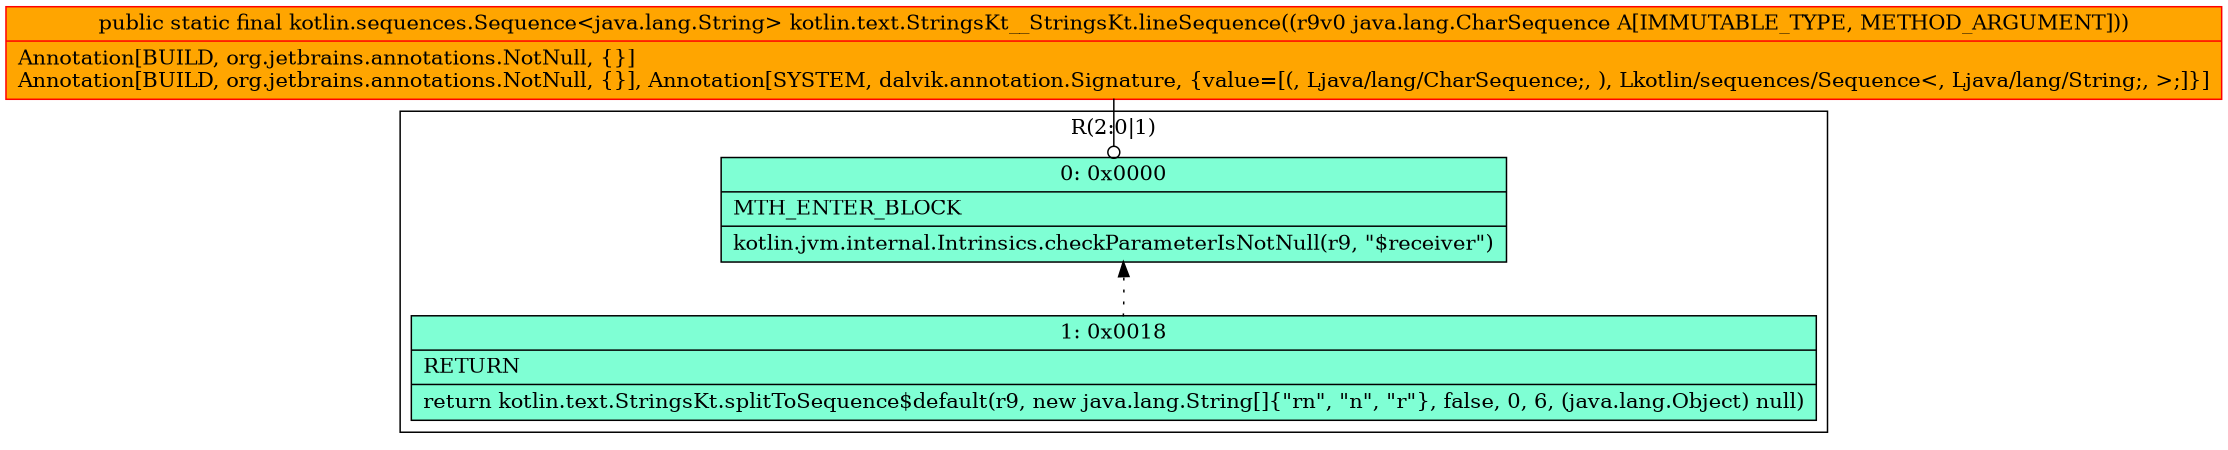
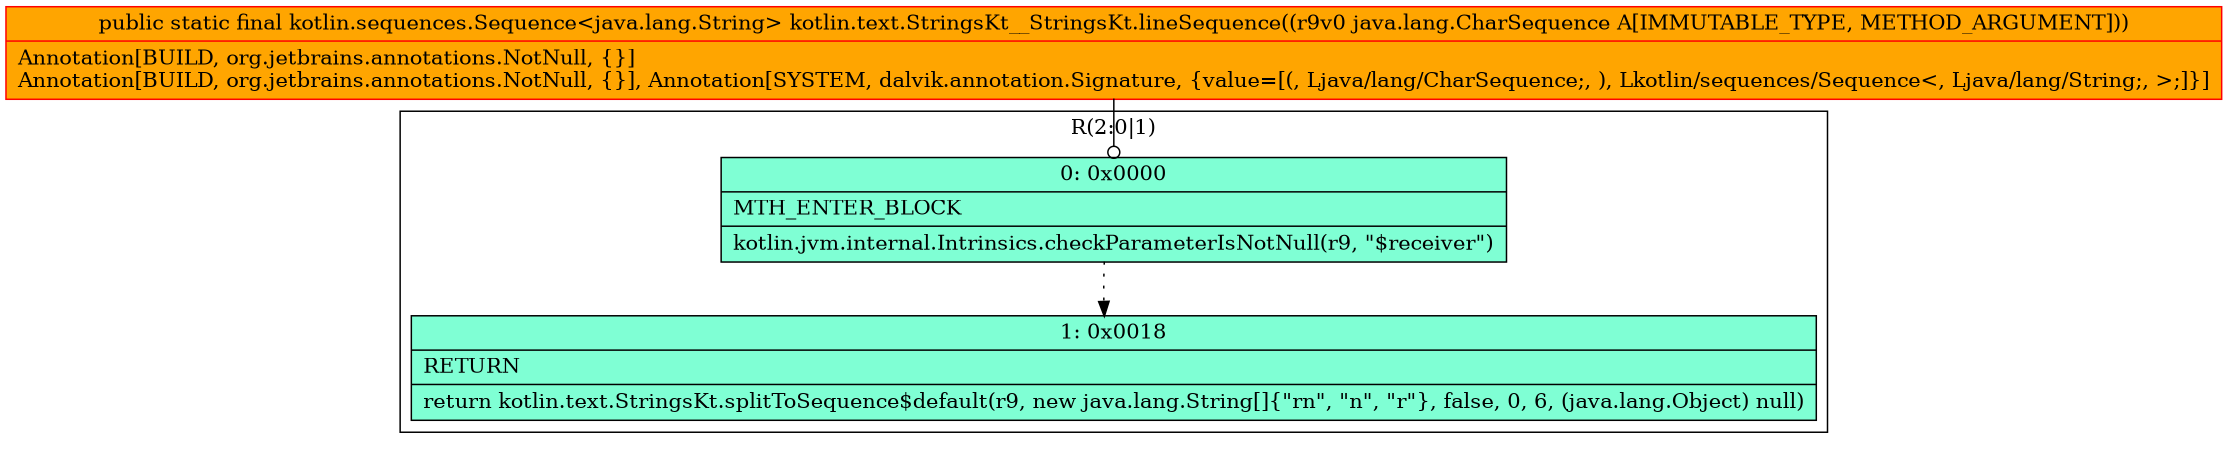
  digraph {
    node [color=black shape=record style=filled fillcolor=aquamarine]
    n1 [label="{0\:\ 0x0000|MTH_ENTER_BLOCK\l|kotlin.jvm.internal.Intrinsics.checkParameterIsNotNull(r9, \"$receiver\")\l}"]
    n2 [label="{1\:\ 0x0018|RETURN\l|return kotlin.text.StringsKt.splitToSequence$default(r9, new java.lang.String[]\{\"rn\", \"n\", \"r\"\}, false, 0, 6, (java.lang.Object) null)\l}"]
    n3 [label="{public static final kotlin.sequences.Sequence\<java.lang.String\> kotlin.text.StringsKt__StringsKt.lineSequence((r9v0 java.lang.CharSequence A[IMMUTABLE_TYPE, METHOD_ARGUMENT]))  | Annotation[BUILD, org.jetbrains.annotations.NotNull, \{\}]\lAnnotation[BUILD, org.jetbrains.annotations.NotNull, \{\}], Annotation[SYSTEM, dalvik.annotation.Signature, \{value=[(, Ljava\/lang\/CharSequence;, ), Lkotlin\/sequences\/Sequence\<, Ljava\/lang\/String;, \>;]\}]\l}" fillcolor=orange color=red]
    subgraph cluster_1 {
      label="R(2:0|1)"
      n1
      n2
    }
-   n2 -> n1 [style=dotted arrowhead=normal]
+   n1 -> n2 [style=dotted arrowhead=normal]
    n3 -> n1 [style=solid arrowhead=odot]
  }
